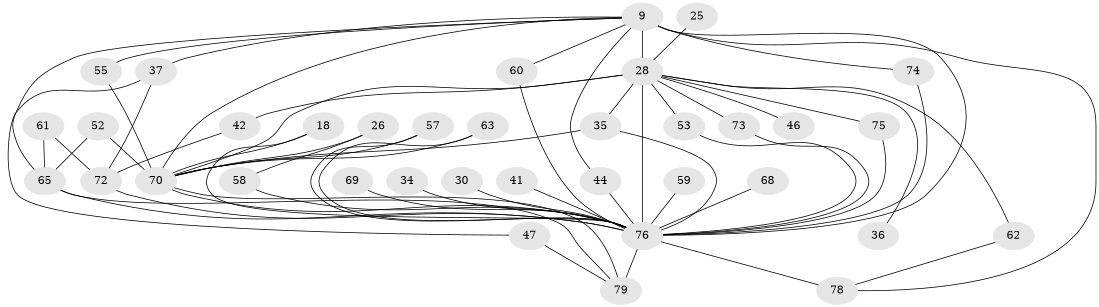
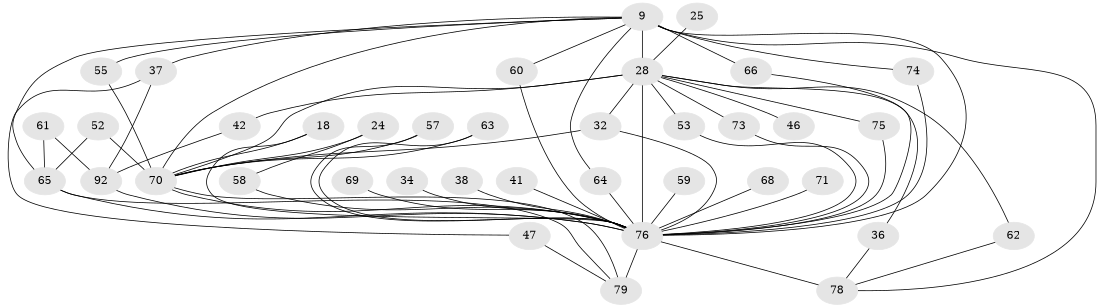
  graph {
    node [color=gray90 style=filled]
    9 [super="+2"]
    28 [super="+14+10+15"]
    55
    60
-   64 [super="+12+39" label=44]
+   64 [super="+12+39"]
    65 [super="+54+31+56"]
+   66 [super="+44"]
    70 [super="+40+45"]
    74
    76 [super="+50+67+5"]
    78 [super="+22+35+43"]
    37
    36
    42
    46
    53
    62 [super="+16"]
    73 [super="+26"]
    75
-   32 [label=35]
+   32
    47 [super="+30+29"]
    79 [super="+19+48+49"]
    18
-   24 [label=26]
+   24
    58
    25
-   72 [super="+51"]
+   72 [super="+51" label=92]
    69
    34
-   38 [label=30]
+   38
    41
    52
    57
    59
    61
    63
    68
+   71
    9 -- 28 [weight=4]
    9 -- 55
    9 -- 60
    9 -- 64
    9 -- 65 [weight=3]
+   9 -- 66
    9 -- 70 [weight=4]
    9 -- 74
    9 -- 76 [weight=10]
    9 -- 78 [weight=2]
    9 -- 37 [weight=3]
    28 -- 70 [weight=5]
    28 -- 76 [weight=12]
    28 -- 36
    28 -- 42
    28 -- 46 [weight=2]
    28 -- 53
    28 -- 62
    28 -- 73
    28 -- 75
    28 -- 32
    55 -- 70
    60 -- 76
    64 -- 76 [weight=3]
    65 -- 76
    65 -- 79 [weight=2]
+   66 -- 76
    70 -- 76 [weight=11]
    70 -- 79
    74 -- 76
    76 -- 78 [weight=4]
    76 -- 79 [weight=5]
    37 -- 47
    37 -- 72
+   36 -- 78
    42 -- 72
    53 -- 76
    62 -- 78
    73 -- 76
    75 -- 76
    32 -- 70
    32 -- 76
    47 -- 79 [weight=2]
    18 -- 70
    18 -- 76
    24 -- 70 [weight=2]
    24 -- 58
    58 -- 76
    25 -- 28 [weight=2]
    72 -- 76 [weight=4]
    69 -- 76
    34 -- 76 [weight=2]
    38 -- 76 [weight=2]
    41 -- 76
    52 -- 65
    52 -- 70
    57 -- 70
    57 -- 76
    59 -- 76 [weight=2]
    61 -- 65
    61 -- 72
    63 -- 70
    63 -- 76
    68 -- 76 [weight=2]
+   71 -- 76
  }
